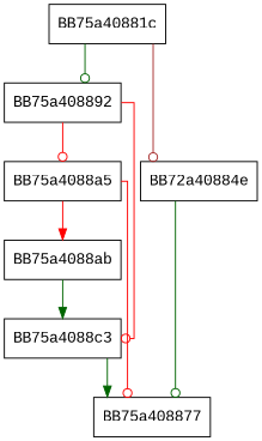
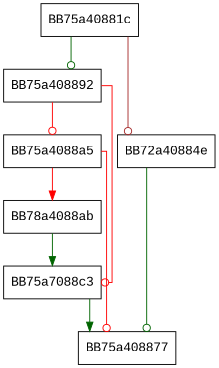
  digraph {
    fontname="Liberation Mono"
    splines=ortho
    node [fontname="Liberation Mono" shape=box]
    edge [arrowhead=odot color=darkgreen fontname="Liberation Mono"]
    BB75a40881c
    BB75a408892
    n3 [label=BB72a40884e]
-   BB75a4088c3
+   BB75a4088c3 [label=BB75a7088c3]
    BB75a4088a5
    BB75a408877
-   BB75a4088ab
+   BB75a4088ab [label=BB78a4088ab]
    BB75a40881c -> BB75a408892
    BB75a40881c -> n3 [color=brown]
    BB75a408892 -> BB75a4088c3 [color=red]
    BB75a408892 -> BB75a4088a5 [color=red]
    n3 -> BB75a408877
    BB75a4088c3 -> BB75a408877 [arrowhead=normal]
    BB75a4088a5 -> BB75a408877 [color=red]
    BB75a4088a5 -> BB75a4088ab [arrowhead=normal color=red]
    BB75a4088ab -> BB75a4088c3 [arrowhead=normal]
  }
